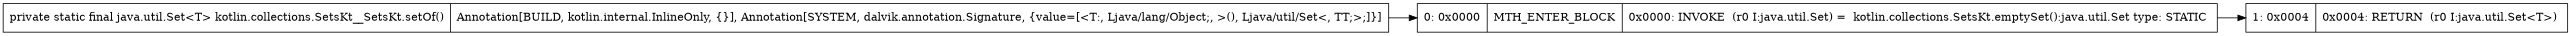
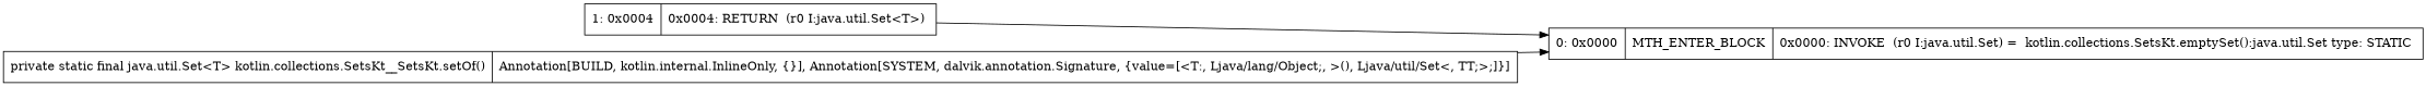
  digraph {
    rankdir=LR
    node [shape=record]
    n1 [label="{0\:\ 0x0000|MTH_ENTER_BLOCK\l|0x0000: INVOKE  (r0 I:java.util.Set) =  kotlin.collections.SetsKt.emptySet():java.util.Set type: STATIC \l}"]
    n2 [label="{1\:\ 0x0004|0x0004: RETURN  (r0 I:java.util.Set\<T\>) \l}"]
    n3 [label="{private static final java.util.Set\<T\> kotlin.collections.SetsKt__SetsKt.setOf()  | Annotation[BUILD, kotlin.internal.InlineOnly, \{\}], Annotation[SYSTEM, dalvik.annotation.Signature, \{value=[\<T:, Ljava\/lang\/Object;, \>(), Ljava\/util\/Set\<, TT;\>;]\}]\l}"]
-   n1 -> n2
+   n2 -> n1
    n3 -> n1
  }
